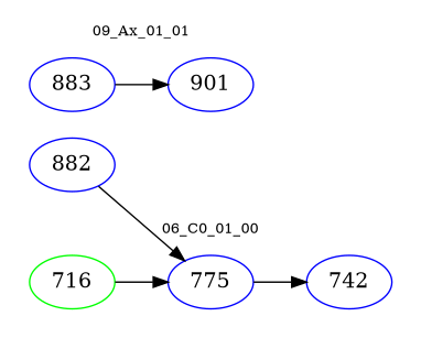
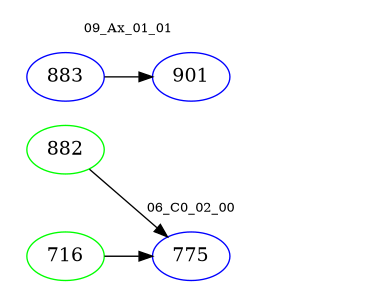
  digraph {
    rankdir=LR
    node [color=blue]
    edge [color=black]
-   n1 [label=882]
+   n1 [color=green label=882]
    n2 [label=883]
    n3 [label=901]
    n4 [color=green label=716]
    n5 [label=775]
-   n6 [label=742]
    subgraph cluster_1 {
      color=white
      fontsize=10
      label="09_Ax_01_01"
      n1
      n2
      n3
    }
    subgraph cluster_2 {
      color=white
      fontsize=10
-     label="06_C0_01_00"
+     label="06_C0_02_00"
      n4
      n5
-     n6
    }
    n1 -> n5
    n2 -> n3
    n4 -> n5
-   n5 -> n6
  }
